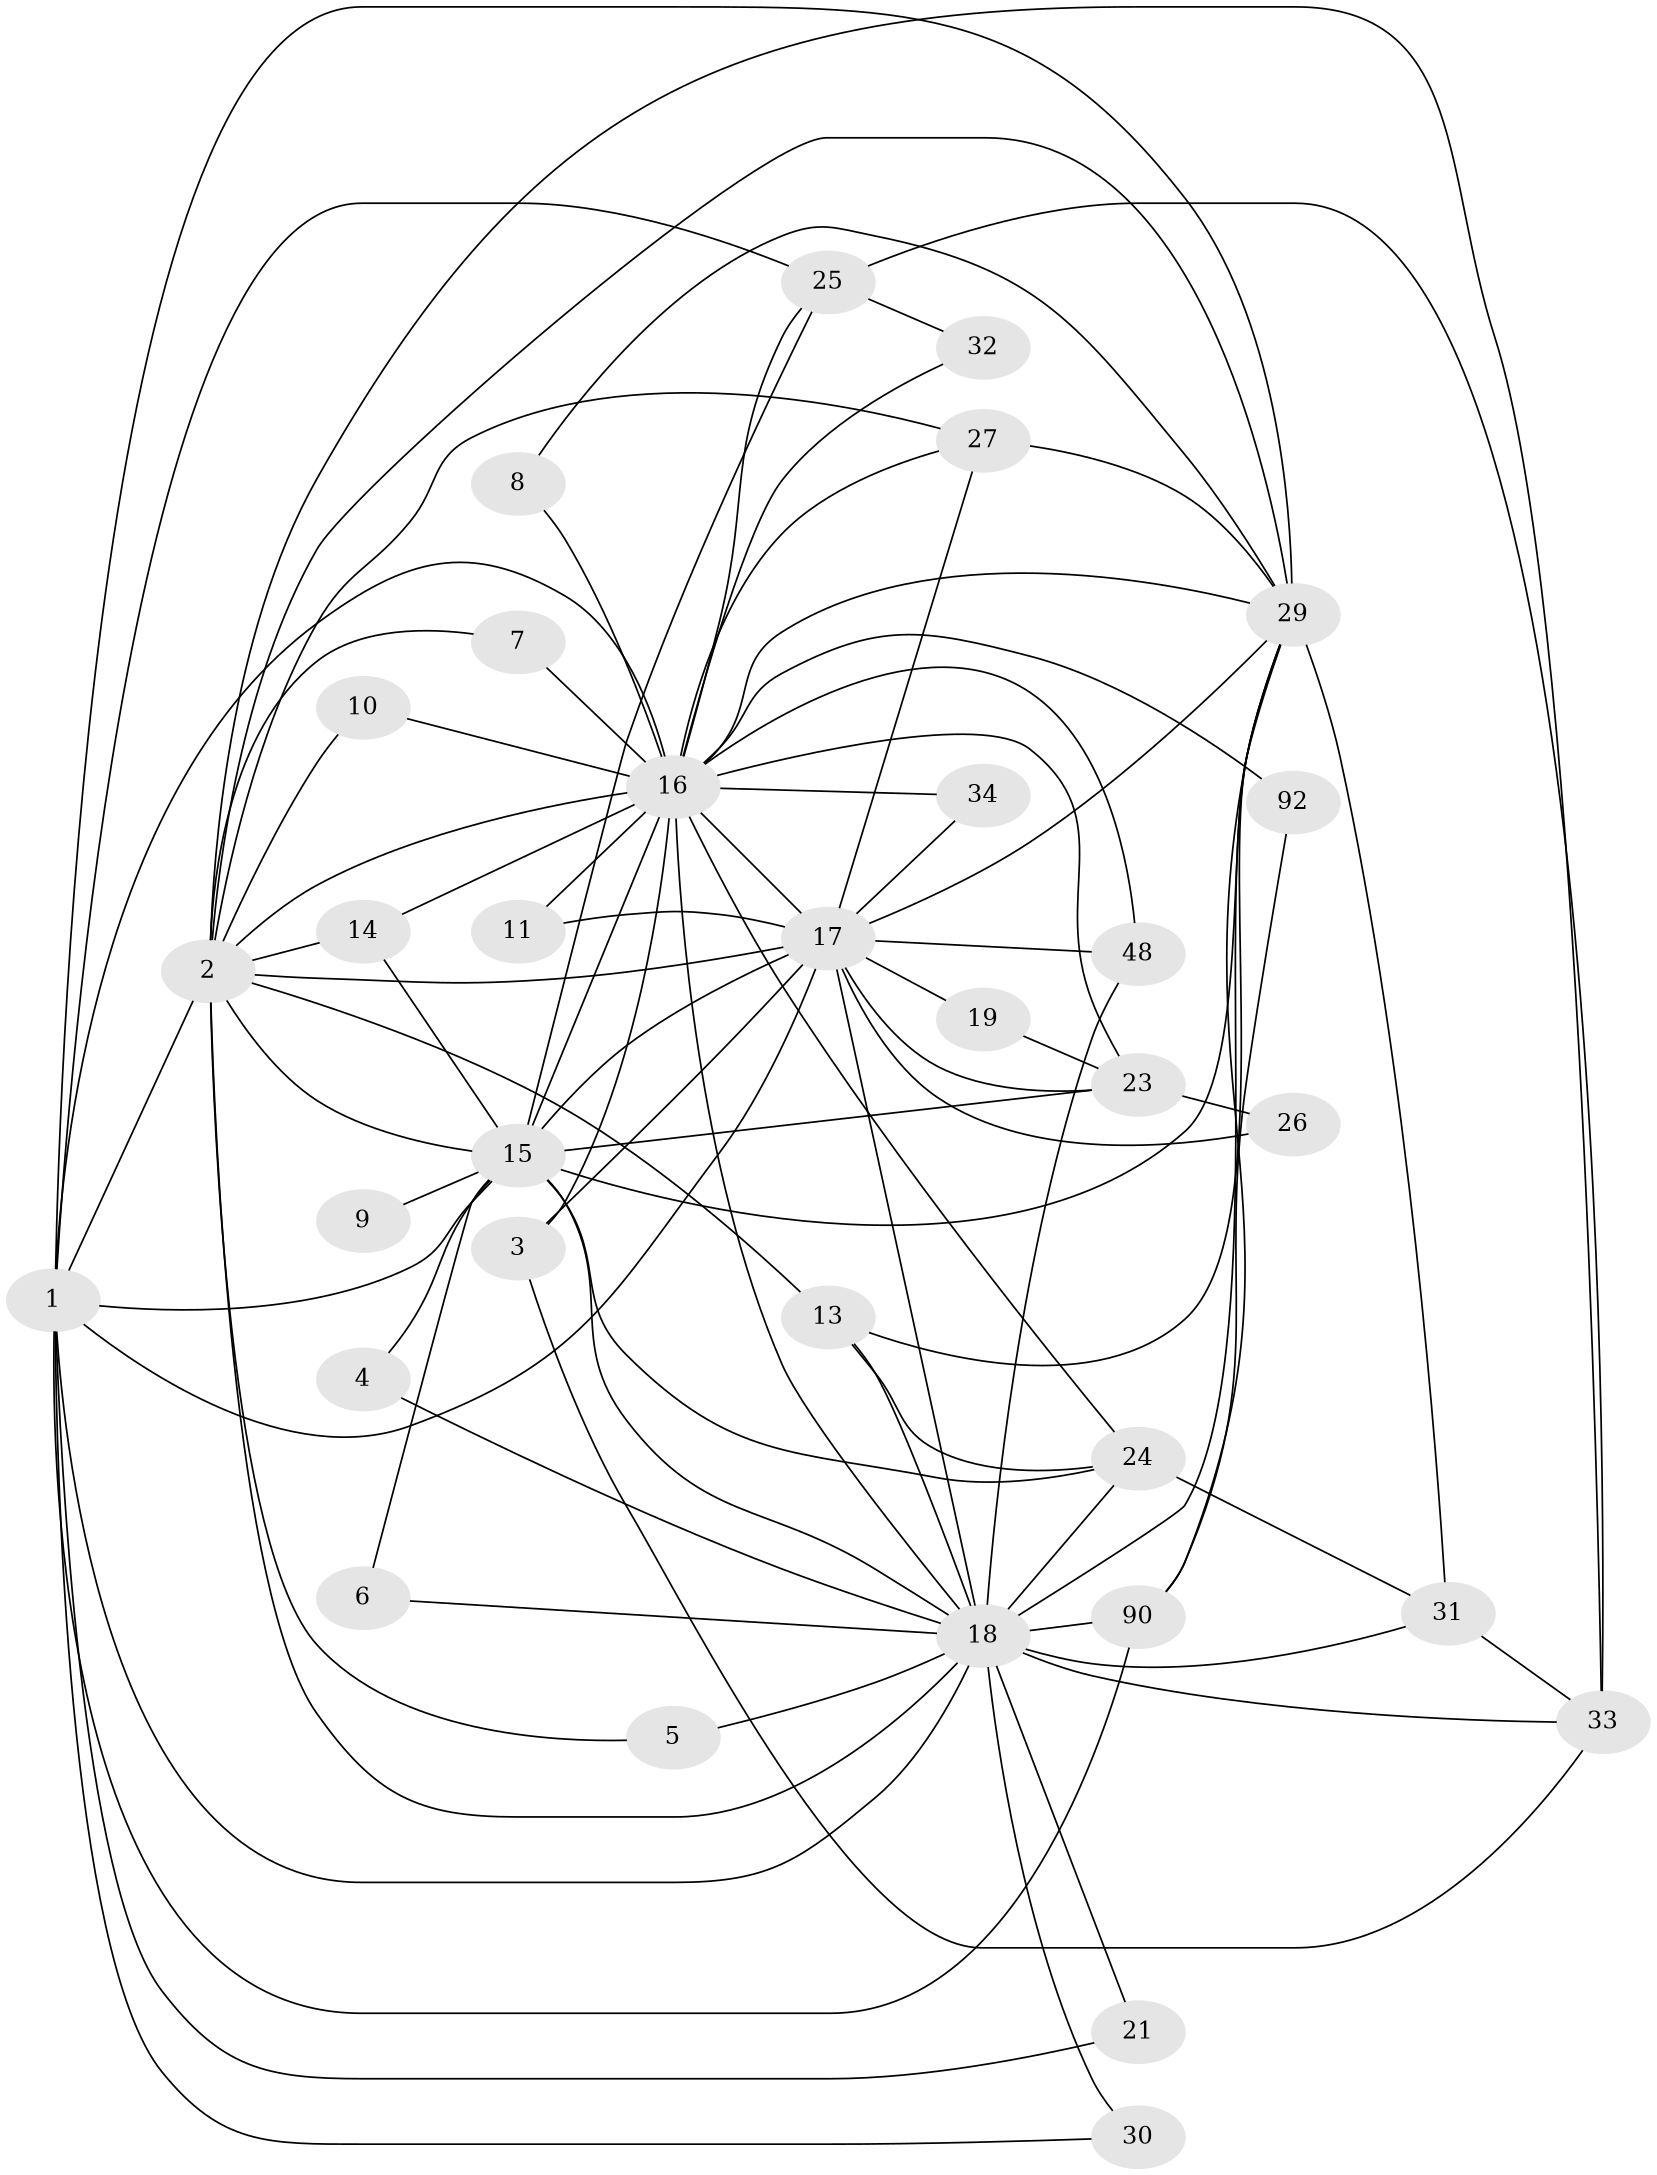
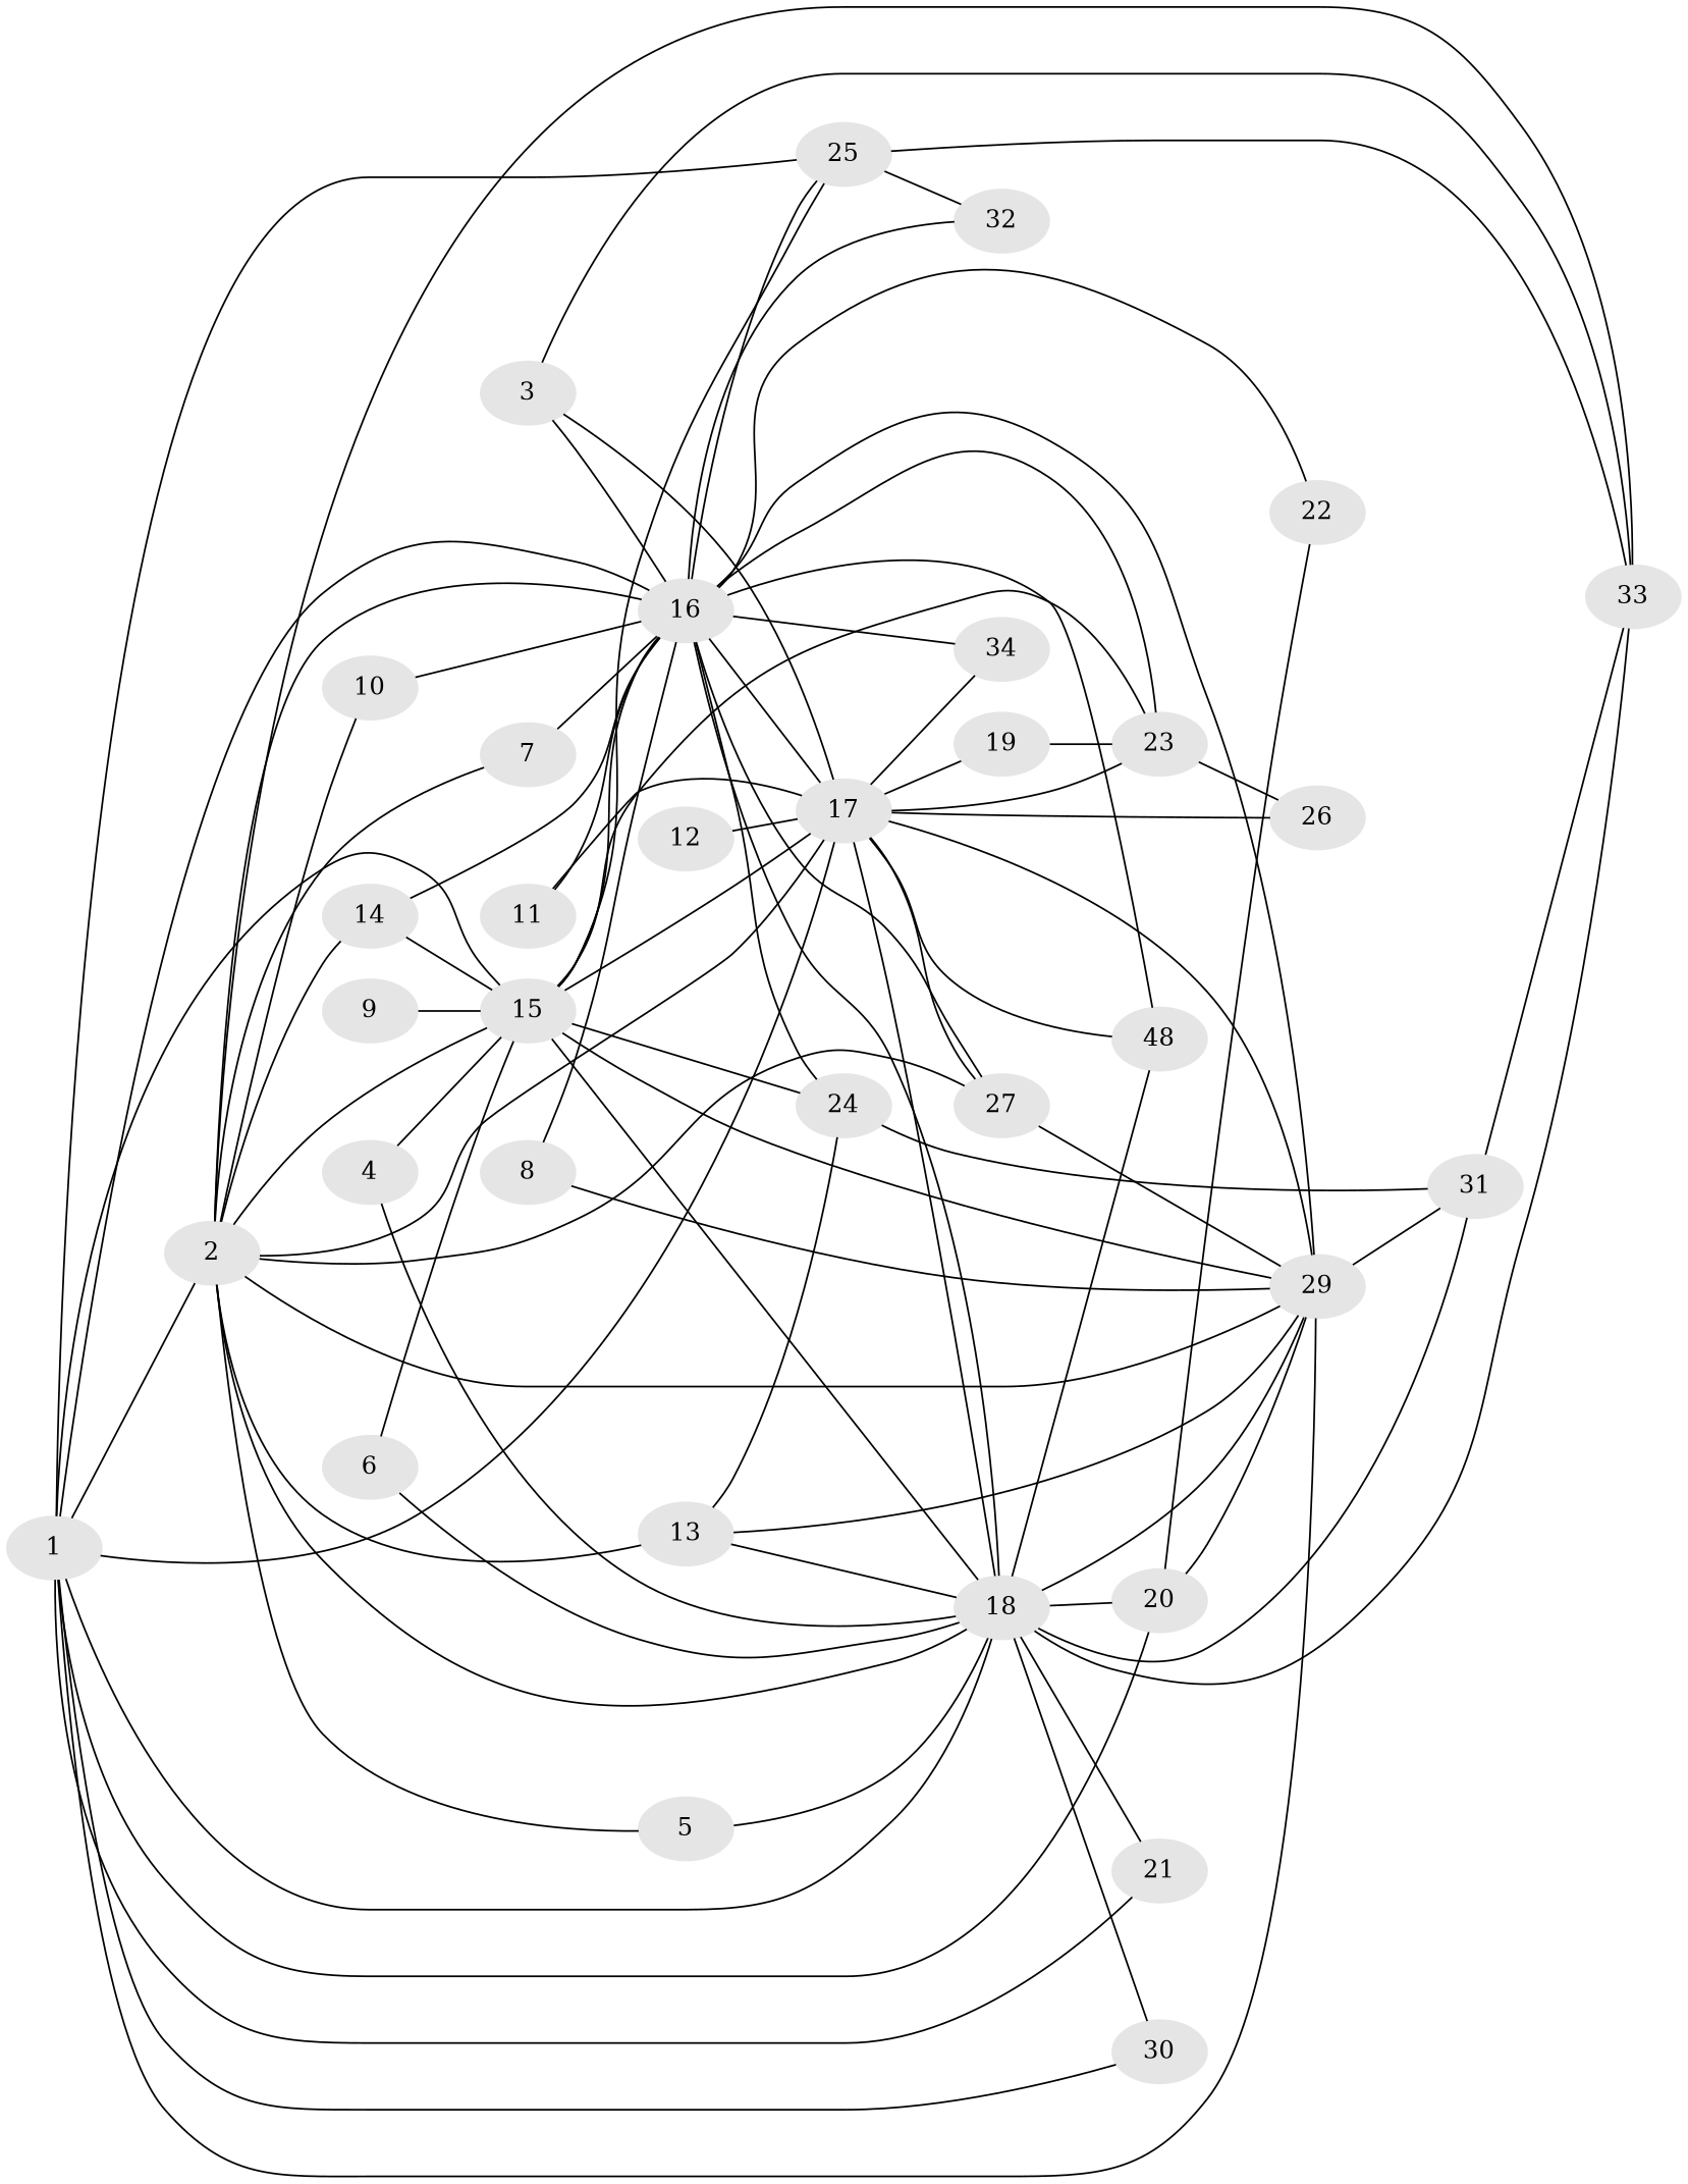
  graph {
    rankdir=LR
    node [color=gray90 style=filled]
    edge [weight=1.0]
    1
    2
    15
    16
    17
    18
-   20 [label=90]
+   20
    21
    25
    29
    30
    5
    7
    10
    13
    14
    27
    33
    24
    23
-   22 [label=92]
+   22
    n22 [label=48]
    32
    34
    19
    26
    31
    3
    4
    6
    8
    9
    11
+   12
    1 -- 2 [weight=2.0]
    1 -- 15 [weight=2.0]
    1 -- 16 [weight=2.0]
    1 -- 17
    1 -- 18 [weight=2.0]
    1 -- 20
    1 -- 21
    1 -- 25
    1 -- 29
    1 -- 30
    2 -- 15 [weight=2.0]
    2 -- 16 [weight=4.0]
    2 -- 17 [weight=2.0]
    2 -- 18 [weight=4.0]
    2 -- 29 [weight=2.0]
    2 -- 5
    2 -- 7
    2 -- 10
    2 -- 13
    2 -- 14 [weight=2.0]
    2 -- 27
    2 -- 33
    15 -- 16 [weight=3.0]
    15 -- 17
    15 -- 18 [weight=2.0]
    15 -- 25
    15 -- 29
    15 -- 24
    15 -- 23
    16 -- 17 [weight=3.0]
    16 -- 18 [weight=4.0]
    16 -- 25
    16 -- 29 [weight=2.0]
    16 -- 27
    16 -- 24
    16 -- 23
    16 -- 22
    16 -- n22
    16 -- 32
    16 -- 34
    17 -- 18 [weight=3.0]
    17 -- 29 [weight=2.0]
    17 -- 27
    17 -- 23
    17 -- n22
    17 -- 34 [weight=2.0]
    17 -- 19
    17 -- 26
    18 -- 20
    18 -- 21
    18 -- 29 [weight=2.0]
    18 -- 30
    18 -- 33 [weight=2.0]
-   18 -- 24
    18 -- n22
    18 -- 31
    20 -- 29
    20 -- 22
    25 -- 33
    25 -- 32
    29 -- 31
    5 -- 18
    7 -- 16
    10 -- 16
    13 -- 18
    13 -- 29
    13 -- 24
    14 -- 15
    14 -- 16
    27 -- 29 [weight=2.0]
    24 -- 31
    23 -- 26
    19 -- 23
    31 -- 33
    3 -- 16
    3 -- 17
    3 -- 33
    4 -- 15
    4 -- 18
    6 -- 15
    6 -- 18
    8 -- 16
    8 -- 29
    9 -- 15
    11 -- 16
    11 -- 17
+   12 -- 17
  }
